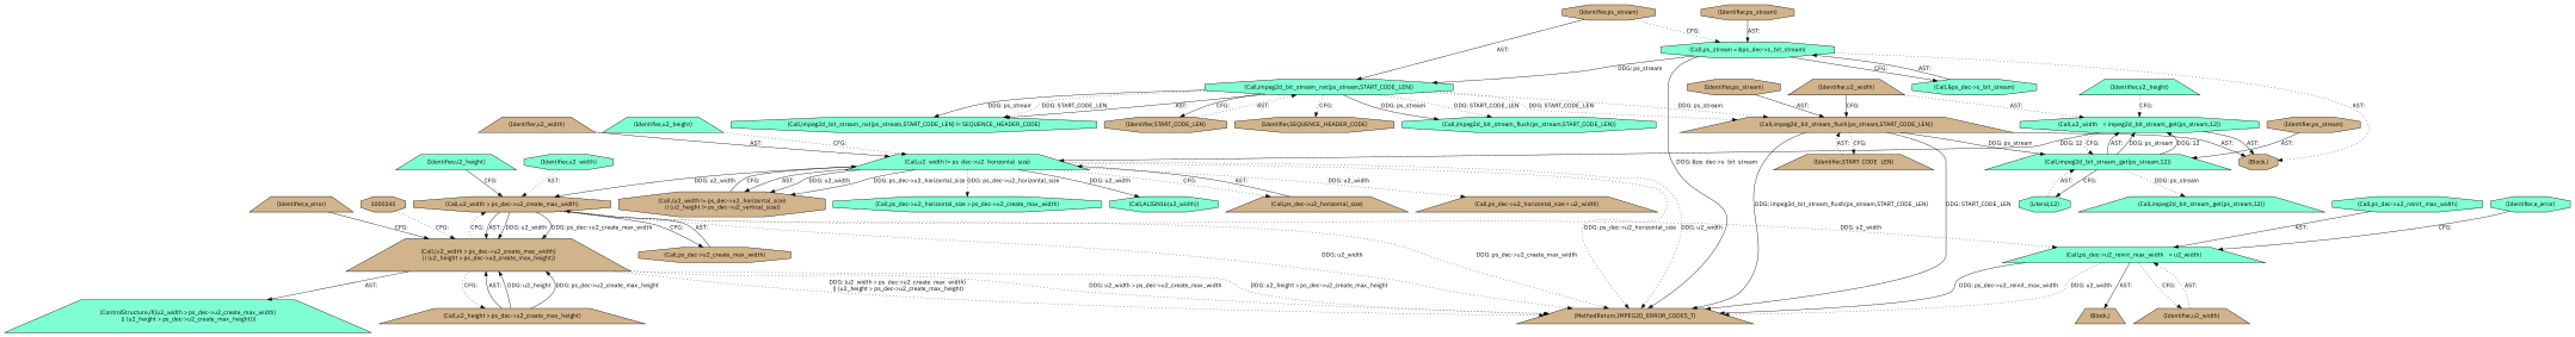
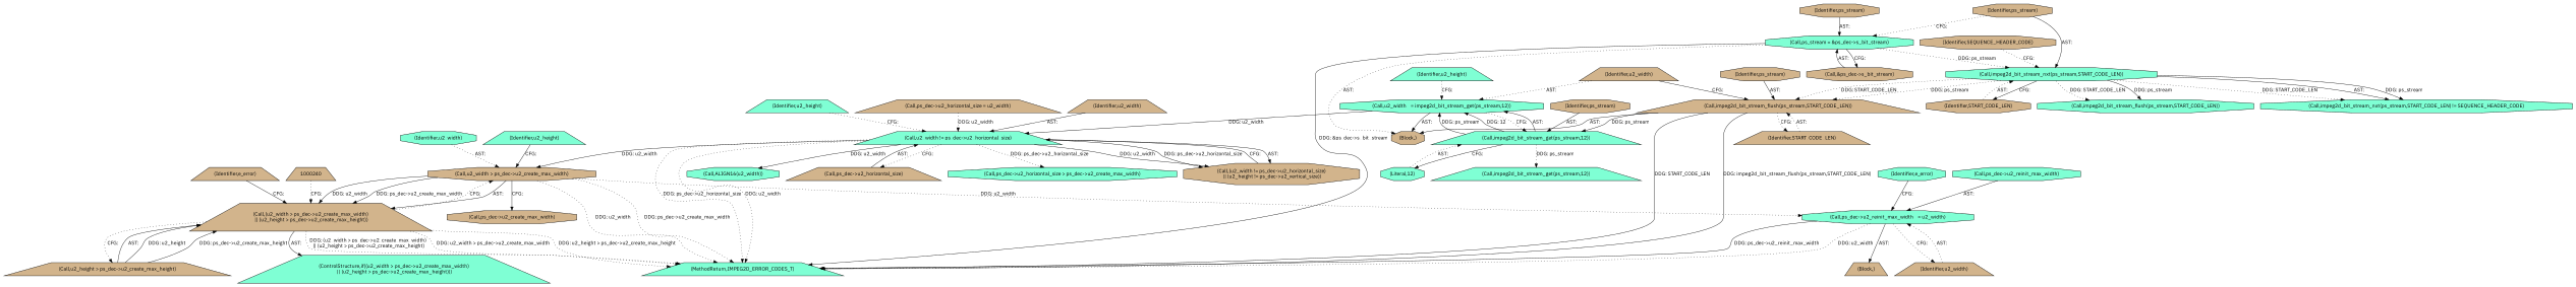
  digraph {
    fontname="IBM Plex Sans"
    node [fillcolor=tan fontname="IBM Plex Sans" shape=octagon style=filled]
    edge [fontname="IBM Plex Sans" style=solid]
    n1 [label="(Call,u2_width > ps_dec->u2_create_max_width)"]
    n2 [label="(Call,(u2_width > ps_dec->u2_create_max_width)\n || (u2_height > ps_dec->u2_create_max_height))" shape=trapezium]
-   n3 [fillcolor=aquamarine label="(Call,ps_dec->u2_reinit_max_width    = u2_width)" shape=trapezium]
+   n3 [fillcolor=aquamarine label="(Call,ps_dec->u2_reinit_max_width    = u2_width)"]
    n4 [label="(Call,ps_dec->u2_create_max_width)"]
-   n5 [label="(MethodReturn,IMPEG2D_ERROR_CODES_T)" shape=trapezium]
+   n5 [fillcolor=aquamarine label="(MethodReturn,IMPEG2D_ERROR_CODES_T)" shape=trapezium]
    n6 [label="(Call,u2_height > ps_dec->u2_create_max_height)" shape=trapezium]
    n7 [fillcolor=aquamarine label="(ControlStructure,if((u2_width > ps_dec->u2_create_max_width)\n || (u2_height > ps_dec->u2_create_max_height)))" shape=trapezium]
    n8 [label="(Block,)" shape=trapezium]
    n9 [label="(Identifier,u2_width)" shape=trapezium]
    n10 [fillcolor=aquamarine label="(Call,u2_width != ps_dec->u2_horizontal_size)" shape=trapezium]
    n11 [label="(Call,(u2_width != ps_dec->u2_horizontal_size)\n || (u2_height != ps_dec->u2_vertical_size))"]
    n12 [fillcolor=aquamarine label="(Call,ALIGN16(u2_width))"]
    n13 [label="(Call,ps_dec->u2_horizontal_size)" shape=trapezium]
    n14 [label="(Call,ps_dec->u2_horizontal_size = u2_width)" shape=trapezium]
    n15 [fillcolor=aquamarine label="(Call,ps_dec->u2_horizontal_size > ps_dec->u2_create_max_width)"]
    n16 [fillcolor=aquamarine label="(Call,u2_width    = impeg2d_bit_stream_get(ps_stream,12))"]
    n17 [fillcolor=aquamarine label="(Call,impeg2d_bit_stream_get(ps_stream,12))" shape=trapezium]
    n18 [label="(Block,)"]
    n19 [fillcolor=aquamarine label="(Call,impeg2d_bit_stream_get(ps_stream,12))" shape=trapezium]
    n20 [fillcolor=aquamarine label="(Literal,12)"]
    n21 [label="(Call,impeg2d_bit_stream_flush(ps_stream,START_CODE_LEN))" shape=trapezium]
    n22 [label="(Identifier,START_CODE_LEN)" shape=trapezium]
    n23 [fillcolor=aquamarine label="(Call,impeg2d_bit_stream_nxt(ps_stream,START_CODE_LEN))"]
    n24 [fillcolor=aquamarine label="(Call,impeg2d_bit_stream_flush(ps_stream,START_CODE_LEN))"]
    n25 [fillcolor=aquamarine label="(Call,impeg2d_bit_stream_nxt(ps_stream,START_CODE_LEN) != SEQUENCE_HEADER_CODE)"]
    n26 [label="(Identifier,START_CODE_LEN)"]
    n27 [fillcolor=aquamarine label="(Call,ps_stream = &ps_dec->s_bit_stream)"]
-   n28 [fillcolor=aquamarine label="(Call,&ps_dec->s_bit_stream)"]
+   n28 [label="(Call,&ps_dec->s_bit_stream)"]
    n29 [label="(Identifier,ps_stream)"]
    n30 [label="(Identifier,ps_stream)"]
    n31 [label="(Identifier,u2_width)" shape=trapezium]
    n32 [fillcolor=aquamarine label="(Identifier,u2_height)" shape=trapezium]
    n33 [fillcolor=aquamarine label="(Identifier,u2_height)" shape=trapezium]
    n34 [label="(Identifier,ps_stream)"]
    n35 [fillcolor=aquamarine label="(Identifier,u2_height)" shape=trapezium]
    n36 [label="(Identifier,SEQUENCE_HEADER_CODE)"]
    n37 [fillcolor=aquamarine label="(Identifier,u2_width)"]
    n38 [fillcolor=aquamarine label="(Call,ps_dec->u2_reinit_max_width)"]
    n39 [label="(Identifier,e_error)" shape=trapezium]
    n40 [label="(Identifier,ps_stream)"]
    n41 [label="(Identifier,u2_width)" shape=trapezium]
    n42 [fillcolor=aquamarine label="(Identifier,e_error)"]
-   1000240
+   1000240 [shape=trapezium]
    n1 -> n2 [label="AST: "]
    n1 -> n2 [label="DDG: u2_width"]
    n1 -> n2 [label="DDG: ps_dec->u2_create_max_width"]
    n1 -> n3 [label="DDG: u2_width" style=dotted]
    n1 -> n4 [label="CFG: "]
    n1 -> n5 [label="DDG: u2_width" style=dotted]
    n1 -> n5 [label="DDG: ps_dec->u2_create_max_width" style=dotted]
    n2 -> n1 [label="CFG: " style=dotted]
    n2 -> n5 [label="DDG: u2_width > ps_dec->u2_create_max_width" style=dotted]
    n2 -> n5 [label="DDG: u2_height > ps_dec->u2_create_max_height" style=dotted]
    n2 -> n5 [label="DDG: (u2_width > ps_dec->u2_create_max_width)\n || (u2_height > ps_dec->u2_create_max_height)" style=dotted]
    n2 -> n6 [label="CFG: " style=dotted]
    n2 -> n7 [label="AST: "]
    n3 -> n5 [label="DDG: u2_width" style=dotted]
    n3 -> n5 [label="DDG: ps_dec->u2_reinit_max_width"]
    n3 -> n8 [label="AST: "]
    n3 -> n9 [label="CFG: " style=dotted]
-   n4 -> n1 [label="AST: "]
    n6 -> n2 [label="AST: "]
    n6 -> n2 [label="DDG: u2_height"]
    n6 -> n2 [label="DDG: ps_dec->u2_create_max_height"]
    n9 -> n3 [label="AST: " style=dotted]
    n10 -> n1 [label="DDG: u2_width"]
    n10 -> n5 [label="DDG: ps_dec->u2_horizontal_size" style=dotted]
    n10 -> n5 [label="DDG: u2_width" style=dotted]
    n10 -> n11 [label="AST: "]
    n10 -> n11 [label="DDG: u2_width"]
    n10 -> n11 [label="DDG: ps_dec->u2_horizontal_size"]
    n10 -> n12 [label="DDG: u2_width"]
    n10 -> n13 [label="CFG: " style=dotted]
-   n10 -> n14 [label="DDG: u2_width" style=dotted]
+   n14 -> n10 [label="DDG: u2_width" style=dotted]
    n10 -> n15 [label="DDG: ps_dec->u2_horizontal_size" style=dotted]
    n11 -> n10 [label="CFG: "]
    n13 -> n10 [label="AST: "]
-   n16 -> n10 [label="DDG: 12"]
+   n16 -> n10 [label="DDG: u2_width"]
    n16 -> n17 [label="CFG: " style=dotted]
    n16 -> n18 [label="AST: "]
    n17 -> n16 [label="AST: "]
    n17 -> n16 [label="DDG: ps_stream"]
    n17 -> n16 [label="DDG: 12"]
    n17 -> n19 [label="DDG: ps_stream" style=dotted]
    n17 -> n20 [label="CFG: "]
    n20 -> n17 [label="AST: " style=dotted]
    n21 -> n5 [label="DDG: START_CODE_LEN"]
    n21 -> n5 [label="DDG: impeg2d_bit_stream_flush(ps_stream,START_CODE_LEN)"]
    n21 -> n17 [label="DDG: ps_stream"]
    n21 -> n18 [label="AST: "]
    n21 -> n22 [label="CFG: " style=dotted]
    n22 -> n21 [label="AST: " style=dotted]
    n23 -> n21 [label="DDG: ps_stream" style=dotted]
    n23 -> n21 [label="DDG: START_CODE_LEN" style=dotted]
    n23 -> n24 [label="DDG: ps_stream"]
    n23 -> n24 [label="DDG: START_CODE_LEN" style=dotted]
    n23 -> n25 [label="AST: "]
    n23 -> n25 [label="DDG: ps_stream"]
    n23 -> n25 [label="DDG: START_CODE_LEN" style=dotted]
    n23 -> n26 [label="CFG: "]
    n26 -> n23 [label="AST: " style=dotted]
    n27 -> n5 [label="DDG: &ps_dec->s_bit_stream"]
    n27 -> n18 [label="AST: " style=dotted]
-   n27 -> n23 [label="DDG: ps_stream"]
+   n27 -> n23 [label="DDG: ps_stream" style=dotted]
    n27 -> n28 [label="CFG: "]
    n28 -> n27 [label="AST: "]
    n29 -> n23 [label="AST: "]
    n29 -> n27 [label="CFG: " style=dotted]
    n30 -> n27 [label="AST: "]
    n31 -> n10 [label="AST: "]
    n32 -> n16 [label="CFG: " style=dotted]
    n33 -> n1 [label="CFG: "]
    n34 -> n21 [label="AST: "]
    n35 -> n10 [label="CFG: " style=dotted]
-   n23 -> n36 [label="CFG: " style=dotted]
+   n36 -> n23 [label="CFG: " style=dotted]
    n37 -> n1 [label="AST: " style=dotted]
    n38 -> n3 [label="AST: "]
    n39 -> n2 [label="CFG: "]
    n40 -> n17 [label="AST: "]
    n41 -> n16 [label="AST: " style=dotted]
    n41 -> n21 [label="CFG: "]
    n42 -> n3 [label="CFG: "]
    1000240 -> n2 [label="CFG: " style=dotted]
  }
